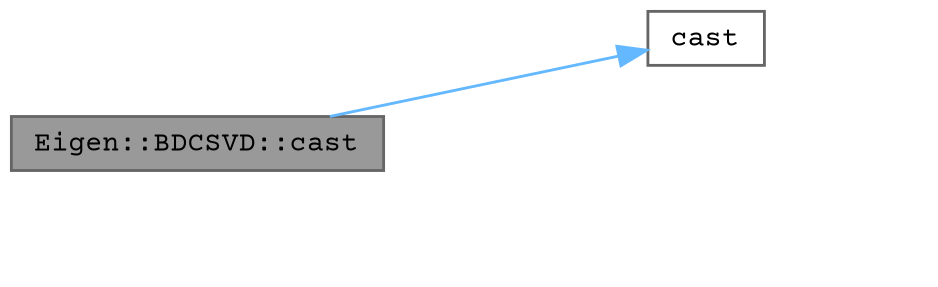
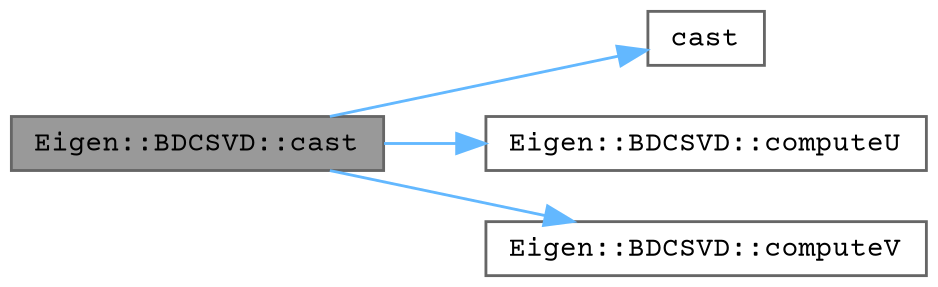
  digraph {
    fontname="Courier Prime"
    rankdir=LR
    node [color=grey40 fillcolor=white fontname="Courier Prime" fontsize=10 shape=box style=filled]
    edge [color=steelblue1 fontname="Courier Prime" fontsize=10 labelfontname=Helvetica labelfontsize=10 style=solid]
    n1 [color=gray40 fillcolor=grey60 fontcolor=black height=0.2 label="Eigen::BDCSVD::cast" width=0.4]
    n2 [height=0.2 label=cast width=0.4]
+   n3 [height=0.2 label="Eigen::BDCSVD::computeU" width=0.4]
+   n4 [height=0.2 label="Eigen::BDCSVD::computeV" width=0.4]
    n1 -> n2
+   n1 -> n3
+   n1 -> n4
  }
